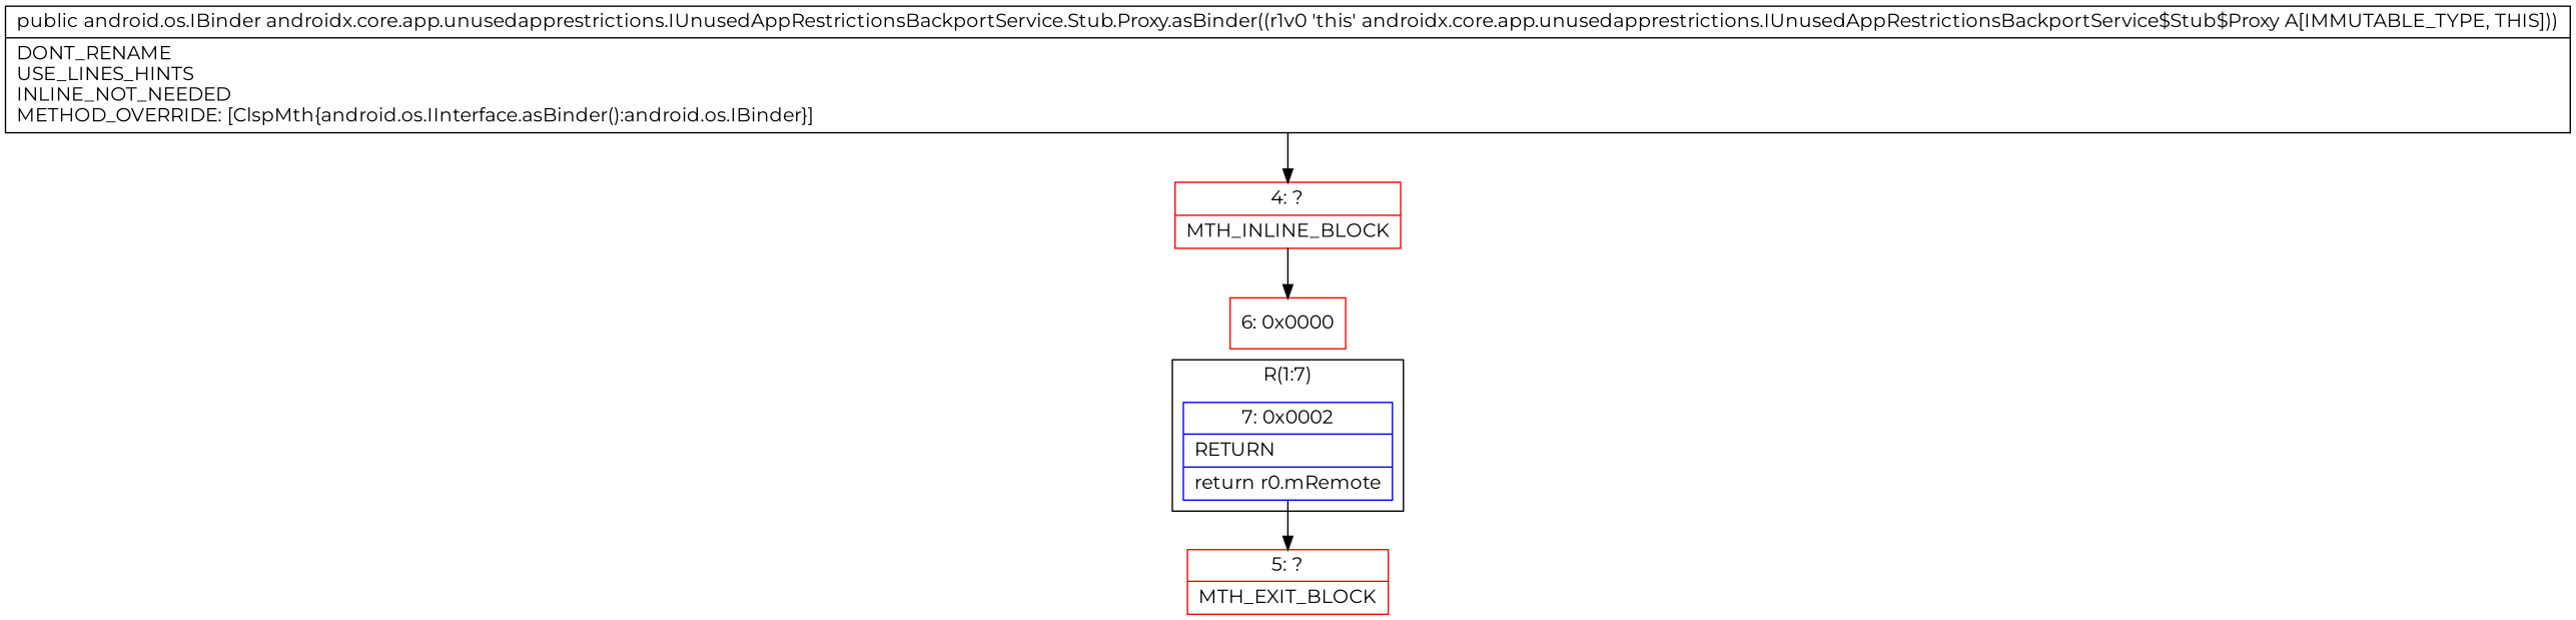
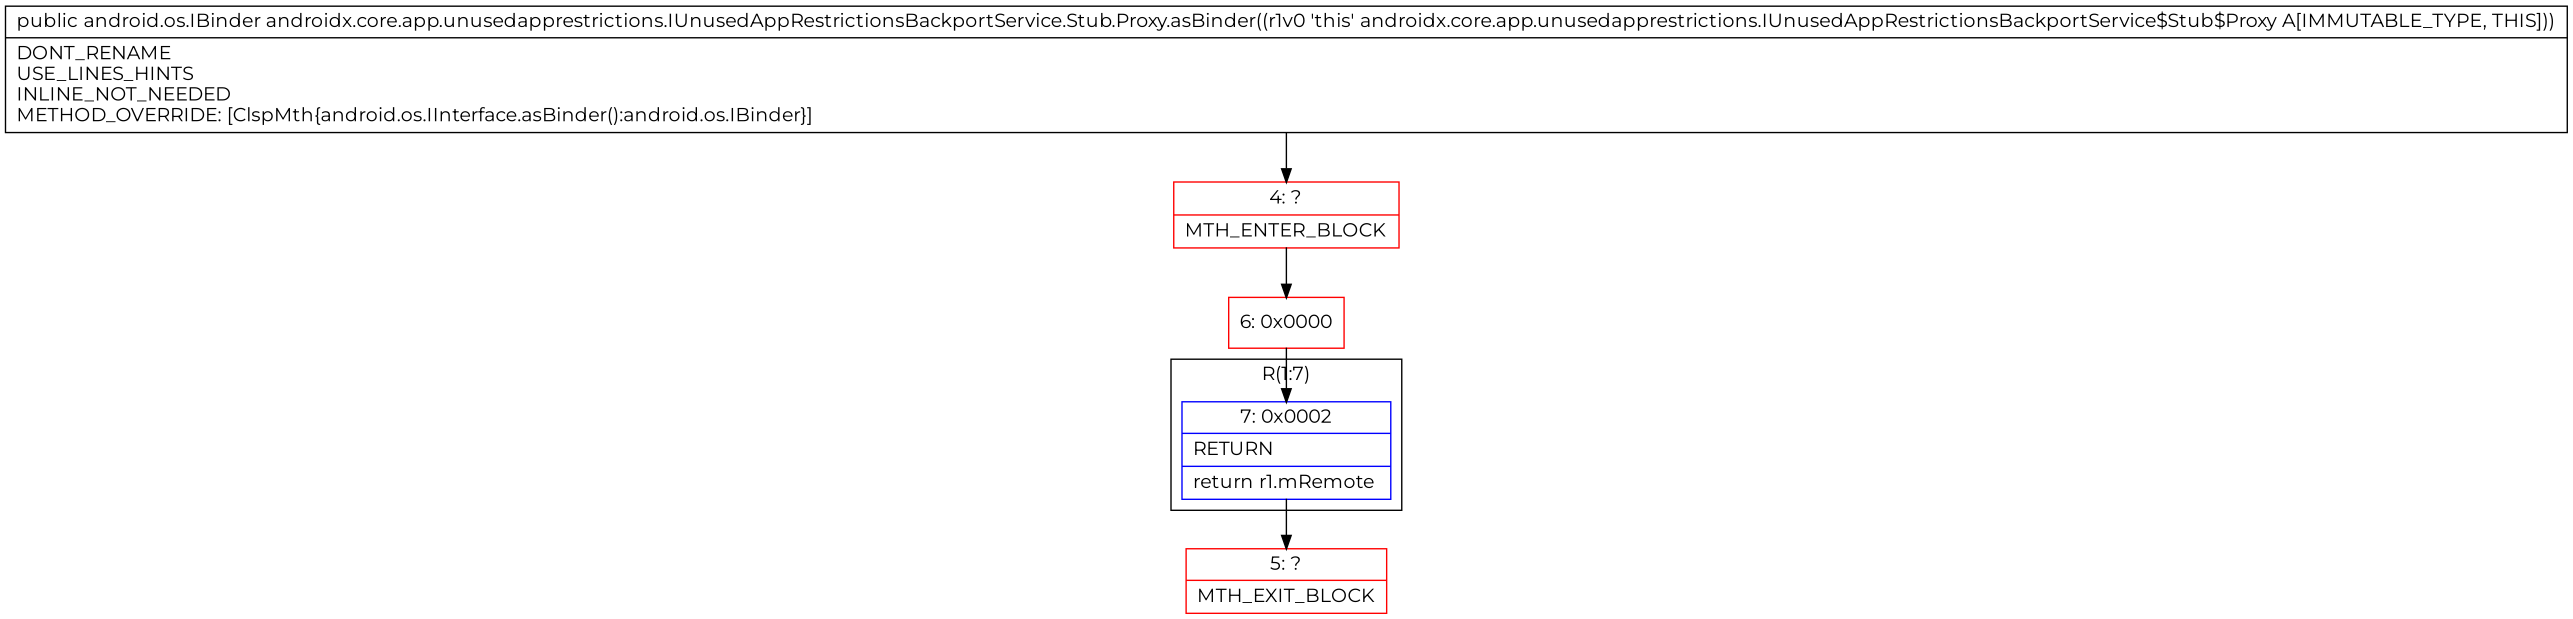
  digraph {
    fontname=Montserrat
    node [color=red fontname=Montserrat shape=record]
    edge [fontname=Montserrat]
-   n1 [color=blue label="{7\:\ 0x0002|RETURN\l|return r0.mRemote\l}"]
+   n1 [color=blue label="{7\:\ 0x0002|RETURN\l|return r1.mRemote\l}"]
    n2 [label="{5\:\ ?|MTH_EXIT_BLOCK\l}"]
-   n3 [label="{4\:\ ?|MTH_INLINE_BLOCK\l}"]
+   n3 [label="{4\:\ ?|MTH_ENTER_BLOCK\l}"]
    n4 [label="{6\:\ 0x0000}"]
    n5 [label="{public android.os.IBinder androidx.core.app.unusedapprestrictions.IUnusedAppRestrictionsBackportService.Stub.Proxy.asBinder((r1v0 'this' androidx.core.app.unusedapprestrictions.IUnusedAppRestrictionsBackportService$Stub$Proxy A[IMMUTABLE_TYPE, THIS]))  | DONT_RENAME\lUSE_LINES_HINTS\lINLINE_NOT_NEEDED\lMETHOD_OVERRIDE: [ClspMth\{android.os.IInterface.asBinder():android.os.IBinder\}]\l}" color=""]
    subgraph cluster_1 {
      label="R(1:7)"
      n1
    }
    n1 -> n2
    n3 -> n4
+   n4 -> n1
    n5 -> n3
  }
